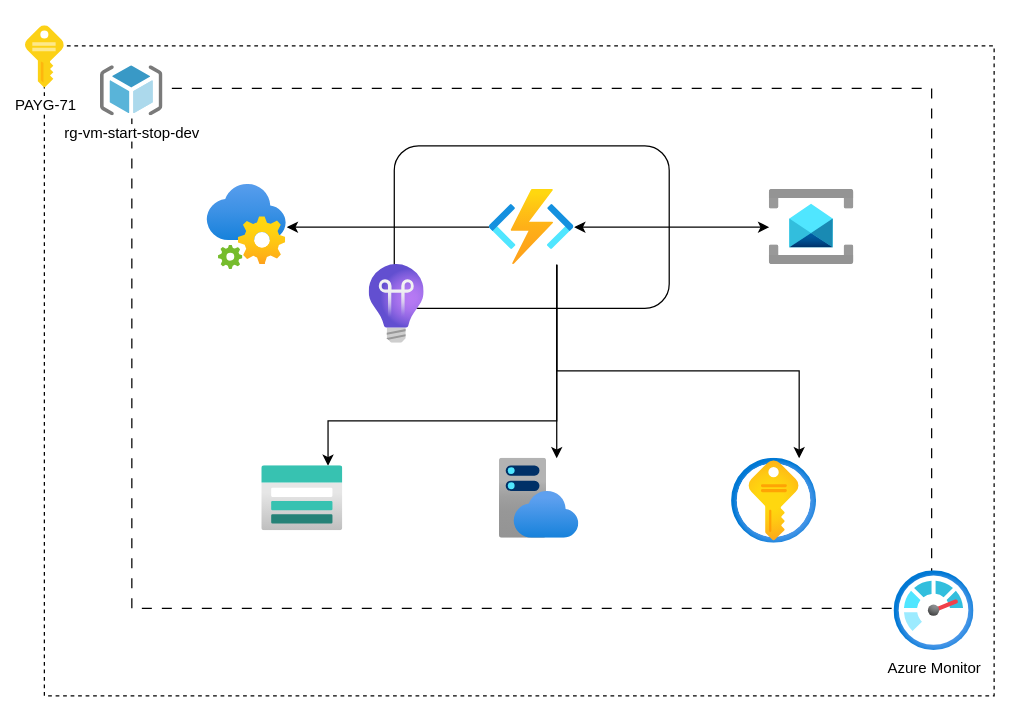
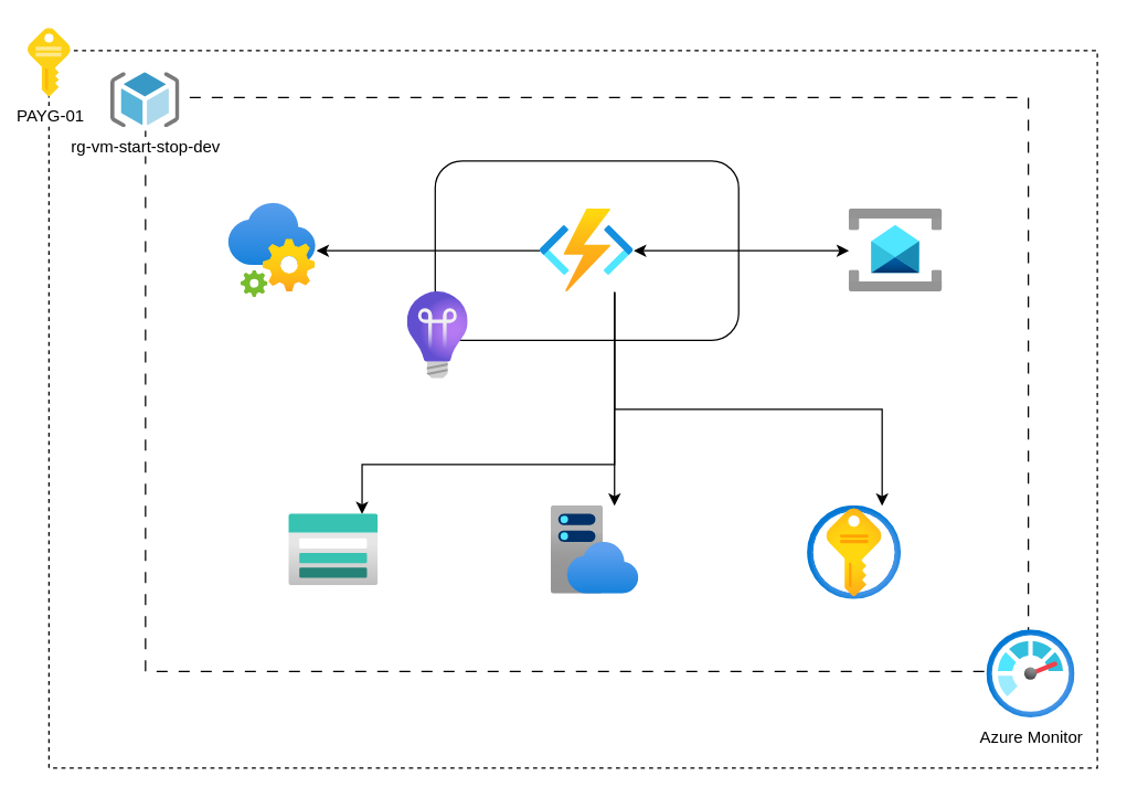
  <mxCell id="0" />
  <mxCell id="1" parent="0" />
  <mxCell id="2" value="" style="rounded=0;whiteSpace=wrap;html=1;fillColor=none;dashed=1;" vertex="1" parent="1"><mxGeometry x="35" y="36" width="760" height="520" as="geometry" /></mxCell>
  <mxCell id="3" value="" style="rounded=0;whiteSpace=wrap;html=1;fillColor=none;dashed=1;dashPattern=8 8;" vertex="1" parent="1"><mxGeometry x="105" y="70" width="640" height="416" as="geometry" /></mxCell>
  <mxCell id="4" value="" style="rounded=1;whiteSpace=wrap;html=1;fillColor=none;" vertex="1" parent="1"><mxGeometry x="315" y="116" width="220" height="130" as="geometry" /></mxCell>
- <mxCell id="5" value="PAYG-71" style="image;sketch=0;aspect=fixed;html=1;points=[];align=center;fontSize=12;image=img/lib/mscae/Key.svg;" vertex="1" parent="1"><mxGeometry x="20" y="20" width="31" height="50" as="geometry" /></mxCell>
+ <mxCell id="5" value="PAYG-01" style="image;sketch=0;aspect=fixed;html=1;points=[];align=center;fontSize=12;image=img/lib/mscae/Key.svg;" vertex="1" parent="1"><mxGeometry x="20" y="20" width="31" height="50" as="geometry" /></mxCell>
  <mxCell id="6" value="rg-vm-start-stop-dev" style="image;sketch=0;aspect=fixed;html=1;points=[];align=center;fontSize=12;image=img/lib/mscae/ResourceGroup.svg;imageBackground=default;" vertex="1" parent="1"><mxGeometry x="80" y="52" width="50" height="40" as="geometry" /></mxCell>
  <mxCell id="7" value="" style="image;aspect=fixed;html=1;points=[];align=center;fontSize=12;image=img/lib/azure2/app_services/App_Service_Plans.svg;" vertex="1" parent="1"><mxGeometry x="399" y="366" width="64" height="64" as="geometry" /></mxCell>
  <mxCell id="8" style="edgeStyle=orthogonalEdgeStyle;rounded=0;orthogonalLoop=1;jettySize=auto;html=1;" edge="1" parent="1" source="13" target="7"><mxGeometry relative="1" as="geometry"><Array as="points"><mxPoint x="445" y="326" /><mxPoint x="445" y="326" /></Array></mxGeometry></mxCell>
  <mxCell id="9" style="edgeStyle=orthogonalEdgeStyle;rounded=0;orthogonalLoop=1;jettySize=auto;html=1;startArrow=classic;startFill=1;" edge="1" parent="1" source="13" target="17"><mxGeometry relative="1" as="geometry" /></mxCell>
  <mxCell id="10" style="edgeStyle=orthogonalEdgeStyle;rounded=0;orthogonalLoop=1;jettySize=auto;html=1;" edge="1" parent="1" source="13" target="14"><mxGeometry relative="1" as="geometry"><Array as="points"><mxPoint x="445" y="336" /><mxPoint x="262" y="336" /></Array></mxGeometry></mxCell>
  <mxCell id="11" style="edgeStyle=orthogonalEdgeStyle;rounded=0;orthogonalLoop=1;jettySize=auto;html=1;" edge="1" parent="1" source="13" target="18"><mxGeometry relative="1" as="geometry"><Array as="points"><mxPoint x="445" y="296" /><mxPoint x="639" y="296" /></Array></mxGeometry></mxCell>
  <mxCell id="12" style="edgeStyle=orthogonalEdgeStyle;rounded=0;orthogonalLoop=1;jettySize=auto;html=1;" edge="1" parent="1" source="13" target="19"><mxGeometry relative="1" as="geometry" /></mxCell>
  <mxCell id="13" value="" style="image;aspect=fixed;html=1;points=[];align=center;fontSize=12;image=img/lib/azure2/compute/Function_Apps.svg;" vertex="1" parent="1"><mxGeometry x="391" y="151" width="68" height="60" as="geometry" /></mxCell>
  <mxCell id="14" value="" style="image;aspect=fixed;html=1;points=[];align=center;fontSize=12;image=img/lib/azure2/storage/Storage_Accounts.svg;" vertex="1" parent="1"><mxGeometry x="209" y="372" width="65" height="52" as="geometry" /></mxCell>
  <mxCell id="15" value="Azure Monitor" style="image;aspect=fixed;html=1;points=[];align=center;fontSize=12;image=img/lib/azure2/management_governance/Monitor.svg;" vertex="1" parent="1"><mxGeometry x="715" y="456" width="64" height="64" as="geometry" /></mxCell>
  <mxCell id="16" value="" style="image;aspect=fixed;html=1;points=[];align=center;fontSize=12;image=img/lib/azure2/devops/Application_Insights.svg;" vertex="1" parent="1"><mxGeometry x="295" y="211" width="44" height="63" as="geometry" /></mxCell>
  <mxCell id="17" value="" style="image;aspect=fixed;html=1;points=[];align=center;fontSize=12;image=img/lib/azure2/integration/Service_Bus.svg;" vertex="1" parent="1"><mxGeometry x="615" y="151" width="68" height="60" as="geometry" /></mxCell>
  <mxCell id="18" value="" style="image;aspect=fixed;html=1;points=[];align=center;fontSize=12;image=img/lib/azure2/security/Key_Vaults.svg;" vertex="1" parent="1"><mxGeometry x="585" y="366" width="68" height="68" as="geometry" /></mxCell>
  <mxCell id="19" value="" style="image;aspect=fixed;html=1;points=[];align=center;fontSize=12;image=img/lib/azure2/integration/App_Configuration.svg;" vertex="1" parent="1"><mxGeometry x="165" y="147" width="64" height="68" as="geometry" /></mxCell>
